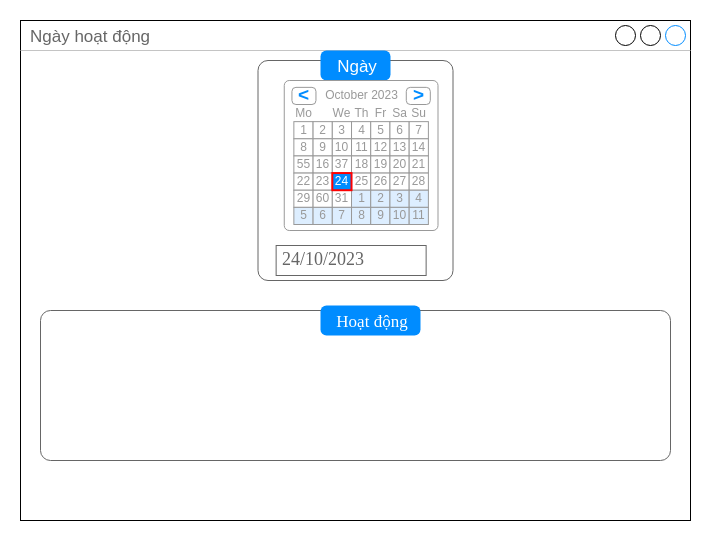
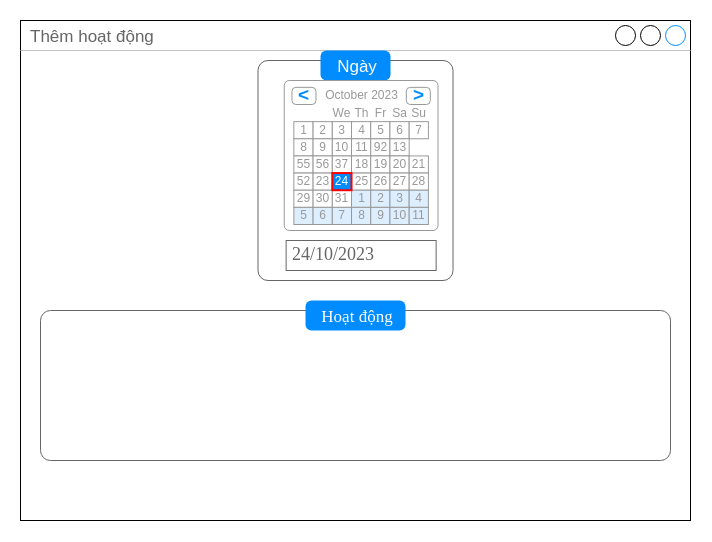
  <mxCell id="0" />
  <mxCell id="1" parent="0" />
- <mxCell id="2" value="Ngày hoạt động" style="strokeWidth=1;shadow=0;dashed=0;align=center;html=1;shape=mxgraph.mockup.containers.window;align=left;verticalAlign=top;spacingLeft=8;strokeColor2=#008cff;strokeColor3=#c4c4c4;fontColor=#666666;mainText=;fontSize=17;labelBackgroundColor=none;" vertex="1" parent="1"><mxGeometry x="20" y="20" width="670" height="500" as="geometry" /></mxCell>
+ <mxCell id="2" value="Thêm hoạt động" style="strokeWidth=1;shadow=0;dashed=0;align=center;html=1;shape=mxgraph.mockup.containers.window;align=left;verticalAlign=top;spacingLeft=8;strokeColor2=#008cff;strokeColor3=#c4c4c4;fontColor=#666666;mainText=;fontSize=17;labelBackgroundColor=none;" vertex="1" parent="1"><mxGeometry x="20" y="20" width="670" height="500" as="geometry" /></mxCell>
  <mxCell id="3" value="" style="shape=mxgraph.mockup.containers.marginRect;rectMarginTop=10;strokeColor=#666666;strokeWidth=1;dashed=0;rounded=1;arcSize=5;recursiveResize=0;" vertex="1" parent="1"><mxGeometry x="257.5" y="50" width="195" height="230" as="geometry" /></mxCell>
  <mxCell id="4" value="Ngày" style="shape=rect;strokeColor=none;fillColor=#008cff;strokeWidth=1;dashed=0;rounded=1;arcSize=20;fontColor=#ffffff;fontSize=17;spacing=2;spacingTop=-2;align=center;autosize=1;spacingLeft=4;resizeWidth=0;resizeHeight=0;perimeter=none;" vertex="1" parent="3"><mxGeometry x="62.5" width="70" height="30" as="geometry" /></mxCell>
  <mxCell id="5" value="" style="strokeWidth=1;shadow=0;dashed=0;align=center;html=1;shape=mxgraph.mockup.forms.rrect;rSize=5;strokeColor=#999999;fillColor=#ffffff;" vertex="1" parent="3"><mxGeometry x="26.25" y="30" width="153.75" height="150" as="geometry" /></mxCell>
  <mxCell id="6" value="October 2023" style="strokeWidth=1;shadow=0;dashed=0;align=center;html=1;shape=mxgraph.mockup.forms.anchor;fontColor=#999999;" vertex="1" parent="5"><mxGeometry x="28.828" y="6.857" width="96.094" height="17.143" as="geometry" /></mxCell>
  <mxCell id="7" value="&lt;" style="strokeWidth=1;shadow=0;dashed=0;align=center;html=1;shape=mxgraph.mockup.forms.rrect;rSize=4;strokeColor=#999999;fontColor=#008cff;fontSize=19;fontStyle=1;" vertex="1" parent="5"><mxGeometry x="7.688" y="6.857" width="24.023" height="17.143" as="geometry" /></mxCell>
  <mxCell id="8" value="&gt;" style="strokeWidth=1;shadow=0;dashed=0;align=center;html=1;shape=mxgraph.mockup.forms.rrect;rSize=4;strokeColor=#999999;fontColor=#008cff;fontSize=19;fontStyle=1;" vertex="1" parent="5"><mxGeometry x="122.039" y="6.857" width="24.023" height="17.143" as="geometry" /></mxCell>
- <mxCell id="9" value="Mo" style="strokeWidth=1;shadow=0;dashed=0;align=center;html=1;shape=mxgraph.mockup.forms.anchor;fontColor=#999999;" vertex="1" parent="5"><mxGeometry x="9.609" y="24" width="19.219" height="17.143" as="geometry" /></mxCell>
  <mxCell id="10" value="We" style="strokeWidth=1;shadow=0;dashed=0;align=center;html=1;shape=mxgraph.mockup.forms.anchor;fontColor=#999999;" vertex="1" parent="5"><mxGeometry x="48.047" y="24" width="19.219" height="17.143" as="geometry" /></mxCell>
  <mxCell id="11" value="Th" style="strokeWidth=1;shadow=0;dashed=0;align=center;html=1;shape=mxgraph.mockup.forms.anchor;fontColor=#999999;" vertex="1" parent="5"><mxGeometry x="67.266" y="24" width="19.219" height="17.143" as="geometry" /></mxCell>
  <mxCell id="12" value="Fr" style="strokeWidth=1;shadow=0;dashed=0;align=center;html=1;shape=mxgraph.mockup.forms.anchor;fontColor=#999999;" vertex="1" parent="5"><mxGeometry x="86.484" y="24" width="19.219" height="17.143" as="geometry" /></mxCell>
  <mxCell id="13" value="Sa" style="strokeWidth=1;shadow=0;dashed=0;align=center;html=1;shape=mxgraph.mockup.forms.anchor;fontColor=#999999;" vertex="1" parent="5"><mxGeometry x="105.703" y="24" width="19.219" height="17.143" as="geometry" /></mxCell>
  <mxCell id="14" value="Su" style="strokeWidth=1;shadow=0;dashed=0;align=center;html=1;shape=mxgraph.mockup.forms.anchor;fontColor=#999999;" vertex="1" parent="5"><mxGeometry x="124.922" y="24" width="19.219" height="17.143" as="geometry" /></mxCell>
  <mxCell id="15" value="1" style="strokeWidth=1;shadow=0;dashed=0;align=center;html=1;shape=mxgraph.mockup.forms.rrect;rSize=0;strokeColor=#999999;fontColor=#999999;" vertex="1" parent="5"><mxGeometry x="9.609" y="41.143" width="19.219" height="17.143" as="geometry" /></mxCell>
  <mxCell id="16" value="2" style="strokeWidth=1;shadow=0;dashed=0;align=center;html=1;shape=mxgraph.mockup.forms.rrect;rSize=0;strokeColor=#999999;fontColor=#999999;" vertex="1" parent="5"><mxGeometry x="28.828" y="41.143" width="19.219" height="17.143" as="geometry" /></mxCell>
  <mxCell id="17" value="3" style="strokeWidth=1;shadow=0;dashed=0;align=center;html=1;shape=mxgraph.mockup.forms.rrect;rSize=0;strokeColor=#999999;fontColor=#999999;" vertex="1" parent="5"><mxGeometry x="48.047" y="41.143" width="19.219" height="17.143" as="geometry" /></mxCell>
  <mxCell id="18" value="4" style="strokeWidth=1;shadow=0;dashed=0;align=center;html=1;shape=mxgraph.mockup.forms.rrect;rSize=0;strokeColor=#999999;fontColor=#999999;" vertex="1" parent="5"><mxGeometry x="67.266" y="41.143" width="19.219" height="17.143" as="geometry" /></mxCell>
  <mxCell id="19" value="5" style="strokeWidth=1;shadow=0;dashed=0;align=center;html=1;shape=mxgraph.mockup.forms.rrect;rSize=0;strokeColor=#999999;fontColor=#999999;" vertex="1" parent="5"><mxGeometry x="86.484" y="41.143" width="19.219" height="17.143" as="geometry" /></mxCell>
  <mxCell id="20" value="6" style="strokeWidth=1;shadow=0;dashed=0;align=center;html=1;shape=mxgraph.mockup.forms.rrect;rSize=0;strokeColor=#999999;fontColor=#999999;" vertex="1" parent="5"><mxGeometry x="105.703" y="41.143" width="19.219" height="17.143" as="geometry" /></mxCell>
  <mxCell id="21" value="7" style="strokeWidth=1;shadow=0;dashed=0;align=center;html=1;shape=mxgraph.mockup.forms.rrect;rSize=0;strokeColor=#999999;fontColor=#999999;" vertex="1" parent="5"><mxGeometry x="124.922" y="41.143" width="19.219" height="17.143" as="geometry" /></mxCell>
  <mxCell id="22" value="8" style="strokeWidth=1;shadow=0;dashed=0;align=center;html=1;shape=mxgraph.mockup.forms.rrect;rSize=0;strokeColor=#999999;fontColor=#999999;" vertex="1" parent="5"><mxGeometry x="9.609" y="58.286" width="19.219" height="17.143" as="geometry" /></mxCell>
  <mxCell id="23" value="9" style="strokeWidth=1;shadow=0;dashed=0;align=center;html=1;shape=mxgraph.mockup.forms.rrect;rSize=0;strokeColor=#999999;fontColor=#999999;" vertex="1" parent="5"><mxGeometry x="28.828" y="58.286" width="19.219" height="17.143" as="geometry" /></mxCell>
  <mxCell id="24" value="10" style="strokeWidth=1;shadow=0;dashed=0;align=center;html=1;shape=mxgraph.mockup.forms.rrect;rSize=0;strokeColor=#999999;fontColor=#999999;" vertex="1" parent="5"><mxGeometry x="48.047" y="58.286" width="19.219" height="17.143" as="geometry" /></mxCell>
  <mxCell id="25" value="11" style="strokeWidth=1;shadow=0;dashed=0;align=center;html=1;shape=mxgraph.mockup.forms.rrect;rSize=0;strokeColor=#999999;fontColor=#999999;" vertex="1" parent="5"><mxGeometry x="67.266" y="58.286" width="19.219" height="17.143" as="geometry" /></mxCell>
- <mxCell id="26" value="12" style="strokeWidth=1;shadow=0;dashed=0;align=center;html=1;shape=mxgraph.mockup.forms.rrect;rSize=0;strokeColor=#999999;fontColor=#999999;" vertex="1" parent="5"><mxGeometry x="86.484" y="58.286" width="19.219" height="17.143" as="geometry" /></mxCell>
+ <mxCell id="26" value="92" style="strokeWidth=1;shadow=0;dashed=0;align=center;html=1;shape=mxgraph.mockup.forms.rrect;rSize=0;strokeColor=#999999;fontColor=#999999;" vertex="1" parent="5"><mxGeometry x="86.484" y="58.286" width="19.219" height="17.143" as="geometry" /></mxCell>
  <mxCell id="27" value="13" style="strokeWidth=1;shadow=0;dashed=0;align=center;html=1;shape=mxgraph.mockup.forms.rrect;rSize=0;strokeColor=#999999;fontColor=#999999;" vertex="1" parent="5"><mxGeometry x="105.703" y="58.286" width="19.219" height="17.143" as="geometry" /></mxCell>
- <mxCell id="28" value="14" style="strokeWidth=1;shadow=0;dashed=0;align=center;html=1;shape=mxgraph.mockup.forms.rrect;rSize=0;strokeColor=#999999;fontColor=#999999;" vertex="1" parent="5"><mxGeometry x="124.922" y="58.286" width="19.219" height="17.143" as="geometry" /></mxCell>
  <mxCell id="29" value="55" style="strokeWidth=1;shadow=0;dashed=0;align=center;html=1;shape=mxgraph.mockup.forms.rrect;rSize=0;strokeColor=#999999;fontColor=#999999;" vertex="1" parent="5"><mxGeometry x="9.609" y="75.429" width="19.219" height="17.143" as="geometry" /></mxCell>
- <mxCell id="30" value="16" style="strokeWidth=1;shadow=0;dashed=0;align=center;html=1;shape=mxgraph.mockup.forms.rrect;rSize=0;strokeColor=#999999;fontColor=#999999;" vertex="1" parent="5"><mxGeometry x="28.828" y="75.429" width="19.219" height="17.143" as="geometry" /></mxCell>
+ <mxCell id="30" value="56" style="strokeWidth=1;shadow=0;dashed=0;align=center;html=1;shape=mxgraph.mockup.forms.rrect;rSize=0;strokeColor=#999999;fontColor=#999999;" vertex="1" parent="5"><mxGeometry x="28.828" y="75.429" width="19.219" height="17.143" as="geometry" /></mxCell>
  <mxCell id="31" value="37" style="strokeWidth=1;shadow=0;dashed=0;align=center;html=1;shape=mxgraph.mockup.forms.rrect;rSize=0;strokeColor=#999999;fontColor=#999999;" vertex="1" parent="5"><mxGeometry x="48.047" y="75.429" width="19.219" height="17.143" as="geometry" /></mxCell>
  <mxCell id="32" value="18" style="strokeWidth=1;shadow=0;dashed=0;align=center;html=1;shape=mxgraph.mockup.forms.rrect;rSize=0;strokeColor=#999999;fontColor=#999999;" vertex="1" parent="5"><mxGeometry x="67.266" y="75.429" width="19.219" height="17.143" as="geometry" /></mxCell>
  <mxCell id="33" value="19" style="strokeWidth=1;shadow=0;dashed=0;align=center;html=1;shape=mxgraph.mockup.forms.rrect;rSize=0;strokeColor=#999999;fontColor=#999999;" vertex="1" parent="5"><mxGeometry x="86.484" y="75.429" width="19.219" height="17.143" as="geometry" /></mxCell>
  <mxCell id="34" value="20" style="strokeWidth=1;shadow=0;dashed=0;align=center;html=1;shape=mxgraph.mockup.forms.rrect;rSize=0;strokeColor=#999999;fontColor=#999999;" vertex="1" parent="5"><mxGeometry x="105.703" y="75.429" width="19.219" height="17.143" as="geometry" /></mxCell>
  <mxCell id="35" value="21" style="strokeWidth=1;shadow=0;dashed=0;align=center;html=1;shape=mxgraph.mockup.forms.rrect;rSize=0;strokeColor=#999999;fontColor=#999999;" vertex="1" parent="5"><mxGeometry x="124.922" y="75.429" width="19.219" height="17.143" as="geometry" /></mxCell>
- <mxCell id="36" value="22" style="strokeWidth=1;shadow=0;dashed=0;align=center;html=1;shape=mxgraph.mockup.forms.rrect;rSize=0;strokeColor=#999999;fontColor=#999999;" vertex="1" parent="5"><mxGeometry x="9.609" y="92.571" width="19.219" height="17.143" as="geometry" /></mxCell>
+ <mxCell id="36" value="52" style="strokeWidth=1;shadow=0;dashed=0;align=center;html=1;shape=mxgraph.mockup.forms.rrect;rSize=0;strokeColor=#999999;fontColor=#999999;" vertex="1" parent="5"><mxGeometry x="9.609" y="92.571" width="19.219" height="17.143" as="geometry" /></mxCell>
  <mxCell id="37" value="23" style="strokeWidth=1;shadow=0;dashed=0;align=center;html=1;shape=mxgraph.mockup.forms.rrect;rSize=0;strokeColor=#999999;fontColor=#999999;" vertex="1" parent="5"><mxGeometry x="28.828" y="92.571" width="19.219" height="17.143" as="geometry" /></mxCell>
  <mxCell id="38" value="25" style="strokeWidth=1;shadow=0;dashed=0;align=center;html=1;shape=mxgraph.mockup.forms.rrect;rSize=0;strokeColor=#999999;fontColor=#999999;" vertex="1" parent="5"><mxGeometry x="67.266" y="92.571" width="19.219" height="17.143" as="geometry" /></mxCell>
  <mxCell id="39" value="26" style="strokeWidth=1;shadow=0;dashed=0;align=center;html=1;shape=mxgraph.mockup.forms.rrect;rSize=0;strokeColor=#999999;fontColor=#999999;" vertex="1" parent="5"><mxGeometry x="86.484" y="92.571" width="19.219" height="17.143" as="geometry" /></mxCell>
  <mxCell id="40" value="27" style="strokeWidth=1;shadow=0;dashed=0;align=center;html=1;shape=mxgraph.mockup.forms.rrect;rSize=0;strokeColor=#999999;fontColor=#999999;" vertex="1" parent="5"><mxGeometry x="105.703" y="92.571" width="19.219" height="17.143" as="geometry" /></mxCell>
  <mxCell id="41" value="28" style="strokeWidth=1;shadow=0;dashed=0;align=center;html=1;shape=mxgraph.mockup.forms.rrect;rSize=0;strokeColor=#999999;fontColor=#999999;" vertex="1" parent="5"><mxGeometry x="124.922" y="92.571" width="19.219" height="17.143" as="geometry" /></mxCell>
  <mxCell id="42" value="29" style="strokeWidth=1;shadow=0;dashed=0;align=center;html=1;shape=mxgraph.mockup.forms.rrect;rSize=0;strokeColor=#999999;fontColor=#999999;" vertex="1" parent="5"><mxGeometry x="9.609" y="109.714" width="19.219" height="17.143" as="geometry" /></mxCell>
- <mxCell id="43" value="60" style="strokeWidth=1;shadow=0;dashed=0;align=center;html=1;shape=mxgraph.mockup.forms.rrect;rSize=0;strokeColor=#999999;fontColor=#999999;" vertex="1" parent="5"><mxGeometry x="28.828" y="109.714" width="19.219" height="17.143" as="geometry" /></mxCell>
+ <mxCell id="43" value="30" style="strokeWidth=1;shadow=0;dashed=0;align=center;html=1;shape=mxgraph.mockup.forms.rrect;rSize=0;strokeColor=#999999;fontColor=#999999;" vertex="1" parent="5"><mxGeometry x="28.828" y="109.714" width="19.219" height="17.143" as="geometry" /></mxCell>
  <mxCell id="44" value="31" style="strokeWidth=1;shadow=0;dashed=0;align=center;html=1;shape=mxgraph.mockup.forms.rrect;rSize=0;strokeColor=#999999;fontColor=#999999;" vertex="1" parent="5"><mxGeometry x="48.047" y="109.714" width="19.219" height="17.143" as="geometry" /></mxCell>
  <mxCell id="45" value="1" style="strokeWidth=1;shadow=0;dashed=0;align=center;html=1;shape=mxgraph.mockup.forms.rrect;rSize=0;strokeColor=#999999;fontColor=#999999;fillColor=#ddeeff;" vertex="1" parent="5"><mxGeometry x="67.266" y="109.714" width="19.219" height="17.143" as="geometry" /></mxCell>
  <mxCell id="46" value="2" style="strokeWidth=1;shadow=0;dashed=0;align=center;html=1;shape=mxgraph.mockup.forms.rrect;rSize=0;strokeColor=#999999;fontColor=#999999;fillColor=#ddeeff;" vertex="1" parent="5"><mxGeometry x="86.484" y="109.714" width="19.219" height="17.143" as="geometry" /></mxCell>
  <mxCell id="47" value="3" style="strokeWidth=1;shadow=0;dashed=0;align=center;html=1;shape=mxgraph.mockup.forms.rrect;rSize=0;strokeColor=#999999;fontColor=#999999;fillColor=#ddeeff;" vertex="1" parent="5"><mxGeometry x="105.703" y="109.714" width="19.219" height="17.143" as="geometry" /></mxCell>
  <mxCell id="48" value="4" style="strokeWidth=1;shadow=0;dashed=0;align=center;html=1;shape=mxgraph.mockup.forms.rrect;rSize=0;strokeColor=#999999;fontColor=#999999;fillColor=#ddeeff;" vertex="1" parent="5"><mxGeometry x="124.922" y="109.714" width="19.219" height="17.143" as="geometry" /></mxCell>
  <mxCell id="49" value="5" style="strokeWidth=1;shadow=0;dashed=0;align=center;html=1;shape=mxgraph.mockup.forms.rrect;rSize=0;strokeColor=#999999;fontColor=#999999;fillColor=#ddeeff;" vertex="1" parent="5"><mxGeometry x="9.609" y="126.857" width="19.219" height="17.143" as="geometry" /></mxCell>
  <mxCell id="50" value="6" style="strokeWidth=1;shadow=0;dashed=0;align=center;html=1;shape=mxgraph.mockup.forms.rrect;rSize=0;strokeColor=#999999;fontColor=#999999;fillColor=#ddeeff;" vertex="1" parent="5"><mxGeometry x="28.828" y="126.857" width="19.219" height="17.143" as="geometry" /></mxCell>
  <mxCell id="51" value="7" style="strokeWidth=1;shadow=0;dashed=0;align=center;html=1;shape=mxgraph.mockup.forms.rrect;rSize=0;strokeColor=#999999;fontColor=#999999;fillColor=#ddeeff;" vertex="1" parent="5"><mxGeometry x="48.047" y="126.857" width="19.219" height="17.143" as="geometry" /></mxCell>
  <mxCell id="52" value="8" style="strokeWidth=1;shadow=0;dashed=0;align=center;html=1;shape=mxgraph.mockup.forms.rrect;rSize=0;strokeColor=#999999;fontColor=#999999;fillColor=#ddeeff;" vertex="1" parent="5"><mxGeometry x="67.266" y="126.857" width="19.219" height="17.143" as="geometry" /></mxCell>
  <mxCell id="53" value="9" style="strokeWidth=1;shadow=0;dashed=0;align=center;html=1;shape=mxgraph.mockup.forms.rrect;rSize=0;strokeColor=#999999;fontColor=#999999;fillColor=#ddeeff;" vertex="1" parent="5"><mxGeometry x="86.484" y="126.857" width="19.219" height="17.143" as="geometry" /></mxCell>
  <mxCell id="54" value="10" style="strokeWidth=1;shadow=0;dashed=0;align=center;html=1;shape=mxgraph.mockup.forms.rrect;rSize=0;strokeColor=#999999;fontColor=#999999;fillColor=#ddeeff;" vertex="1" parent="5"><mxGeometry x="105.703" y="126.857" width="19.219" height="17.143" as="geometry" /></mxCell>
  <mxCell id="55" value="11" style="strokeWidth=1;shadow=0;dashed=0;align=center;html=1;shape=mxgraph.mockup.forms.rrect;rSize=0;strokeColor=#999999;fontColor=#999999;fillColor=#ddeeff;" vertex="1" parent="5"><mxGeometry x="124.922" y="126.857" width="19.219" height="17.143" as="geometry" /></mxCell>
  <mxCell id="56" value="24" style="strokeWidth=1;shadow=0;dashed=0;align=center;html=1;shape=mxgraph.mockup.forms.rrect;rSize=0;strokeColor=#ff0000;fontColor=#ffffff;strokeWidth=2;fillColor=#008cff;" vertex="1" parent="5"><mxGeometry x="48.047" y="92.571" width="19.219" height="17.143" as="geometry" /></mxCell>
- <mxCell id="57" value="&lt;div style=&quot;&quot;&gt;&lt;span style=&quot;font-size: 18px; font-family: &amp;quot;Times New Roman&amp;quot;; background-color: initial;&quot;&gt;24/10/2023&lt;/span&gt;&lt;/div&gt;" style="strokeWidth=1;shadow=0;dashed=0;align=center;html=1;shape=mxgraph.mockup.text.textBox;fontColor=#666666;align=left;fontSize=17;spacingLeft=4;spacingTop=-3;strokeColor=#666666;mainText=" vertex="1" parent="3"><mxGeometry x="18.13" y="195" width="150" height="30" as="geometry" /></mxCell>
+ <mxCell id="57" value="&lt;div style=&quot;&quot;&gt;&lt;span style=&quot;font-size: 18px; font-family: &amp;quot;Times New Roman&amp;quot;; background-color: initial;&quot;&gt;24/10/2023&lt;/span&gt;&lt;/div&gt;" style="strokeWidth=1;shadow=0;dashed=0;align=center;html=1;shape=mxgraph.mockup.text.textBox;fontColor=#666666;align=left;fontSize=17;spacingLeft=4;spacingTop=-3;strokeColor=#666666;mainText=" vertex="1" parent="3"><mxGeometry x="28.13" y="190" width="150" height="30" as="geometry" /></mxCell>
  <mxCell id="58" value="" style="shape=mxgraph.mockup.containers.marginRect;rectMarginTop=10;strokeColor=#666666;strokeWidth=1;dashed=0;rounded=1;arcSize=5;recursiveResize=0;fontFamily=Times New Roman;fontSize=18;" vertex="1" parent="1"><mxGeometry x="40" y="300" width="630" height="160" as="geometry" /></mxCell>
- <mxCell id="59" value="Hoạt động" style="shape=rect;strokeColor=none;fillColor=#008cff;strokeWidth=1;dashed=0;rounded=1;arcSize=20;fontColor=#ffffff;fontSize=17;spacing=2;spacingTop=-2;align=center;autosize=1;spacingLeft=4;resizeWidth=0;resizeHeight=0;perimeter=none;fontFamily=Times New Roman;" vertex="1" parent="1"><mxGeometry x="320" y="305" width="100" height="30" as="geometry" /></mxCell>
+ <mxCell id="59" value="Hoạt động" style="shape=rect;strokeColor=none;fillColor=#008cff;strokeWidth=1;dashed=0;rounded=1;arcSize=20;fontColor=#ffffff;fontSize=17;spacing=2;spacingTop=-2;align=center;autosize=1;spacingLeft=4;resizeWidth=0;resizeHeight=0;perimeter=none;fontFamily=Times New Roman;" vertex="1" parent="1"><mxGeometry x="305" y="300" width="100" height="30" as="geometry" /></mxCell>
